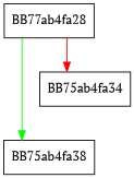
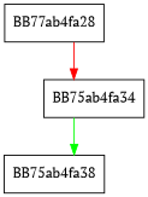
  digraph {
    fontname="PT Serif"
    splines=ortho
    node [fontname="PT Serif" shape=box]
    edge [fontname="PT Serif"]
    n1 [label=BB77ab4fa28]
    BB75ab4fa38
    BB75ab4fa34
-   n1 -> BB75ab4fa38 [color=green]
+   BB75ab4fa34 -> BB75ab4fa38 [color=green]
    n1 -> BB75ab4fa34 [color=red]
  }
